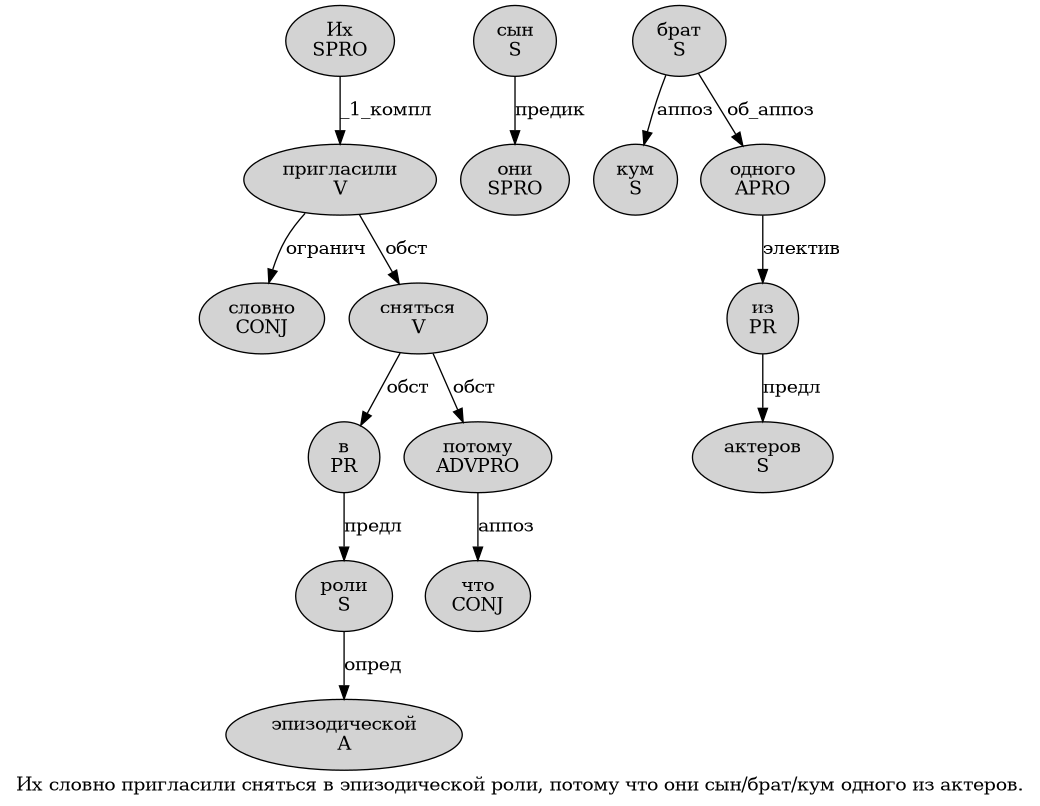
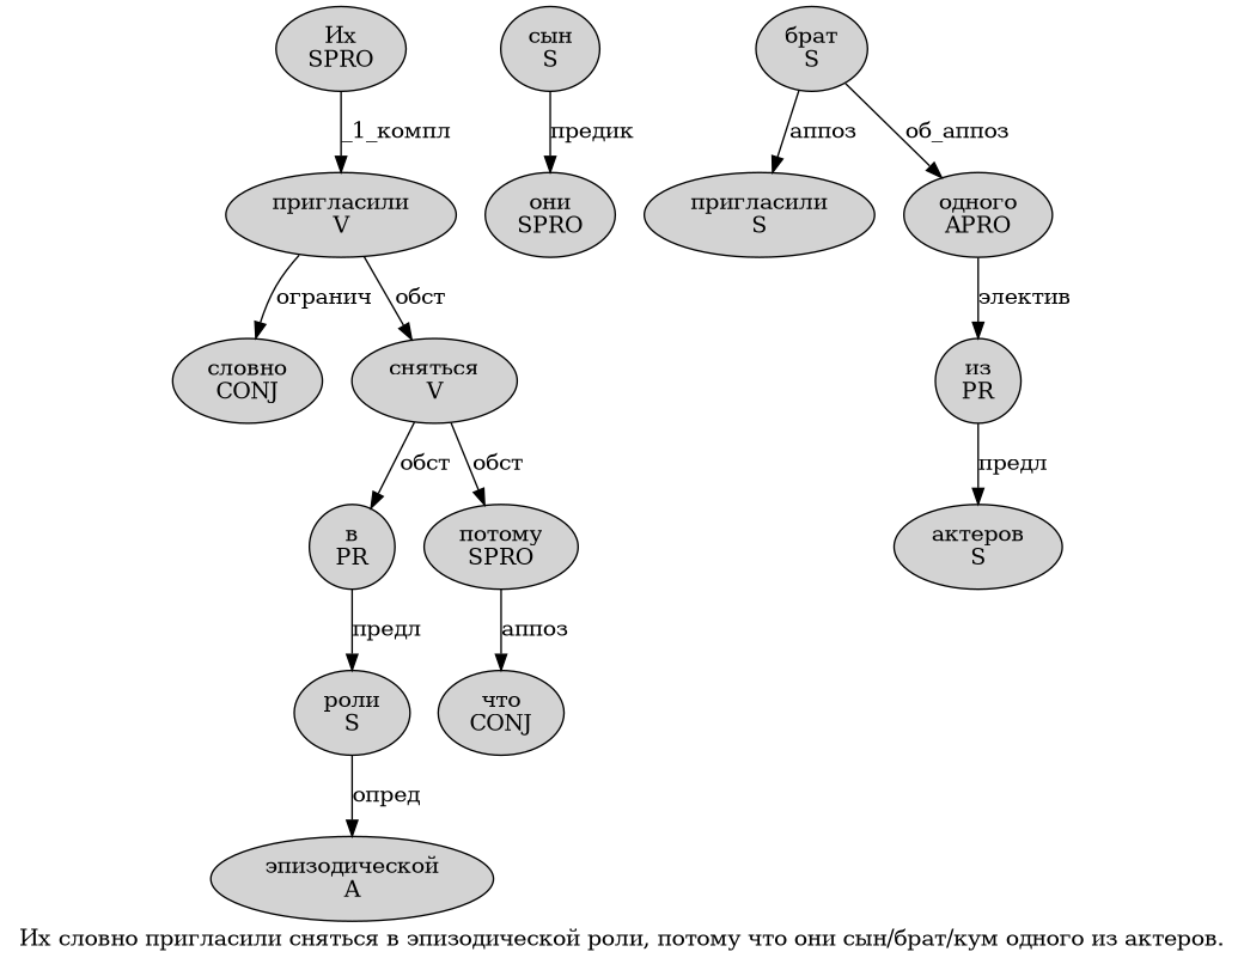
  digraph {
    label="Их словно пригласили сняться в эпизодической роли, потому что они сын/брат/кум одного из актеров."
    node [fillcolor=lightgray penwidth=1 shape=ellipse style=filled]
    n1 [label="Их\nSPRO"]
    n2 [label="пригласили\nV"]
    n3 [label="словно\nCONJ"]
    n4 [label="сняться\nV"]
    n5 [label="в\nPR"]
-   n6 [label="потому\nADVPRO"]
+   n6 [label="потому\nSPRO"]
    n7 [label="роли\nS"]
    n8 [label="что\nCONJ"]
    n9 [label="эпизодической\nA"]
    n10 [label="сын\nS"]
    n11 [label="они\nSPRO"]
    n12 [label="брат\nS"]
-   n13 [label="кум\nS"]
+   n13 [label="пригласили\nS"]
    n14 [label="одного\nAPRO"]
    n15 [label="из\nPR"]
    n16 [label="актеров\nS"]
    n1 -> n2 [label="_1_компл"]
    n2 -> n3 [label="огранич"]
    n2 -> n4 [label="обст"]
    n4 -> n5 [label="обст"]
    n4 -> n6 [label="обст"]
    n5 -> n7 [label="предл"]
    n6 -> n8 [label="аппоз"]
    n7 -> n9 [label="опред"]
    n10 -> n11 [label="предик"]
    n12 -> n13 [label="аппоз"]
    n12 -> n14 [label="об_аппоз"]
    n14 -> n15 [label="электив"]
    n15 -> n16 [label="предл"]
  }
